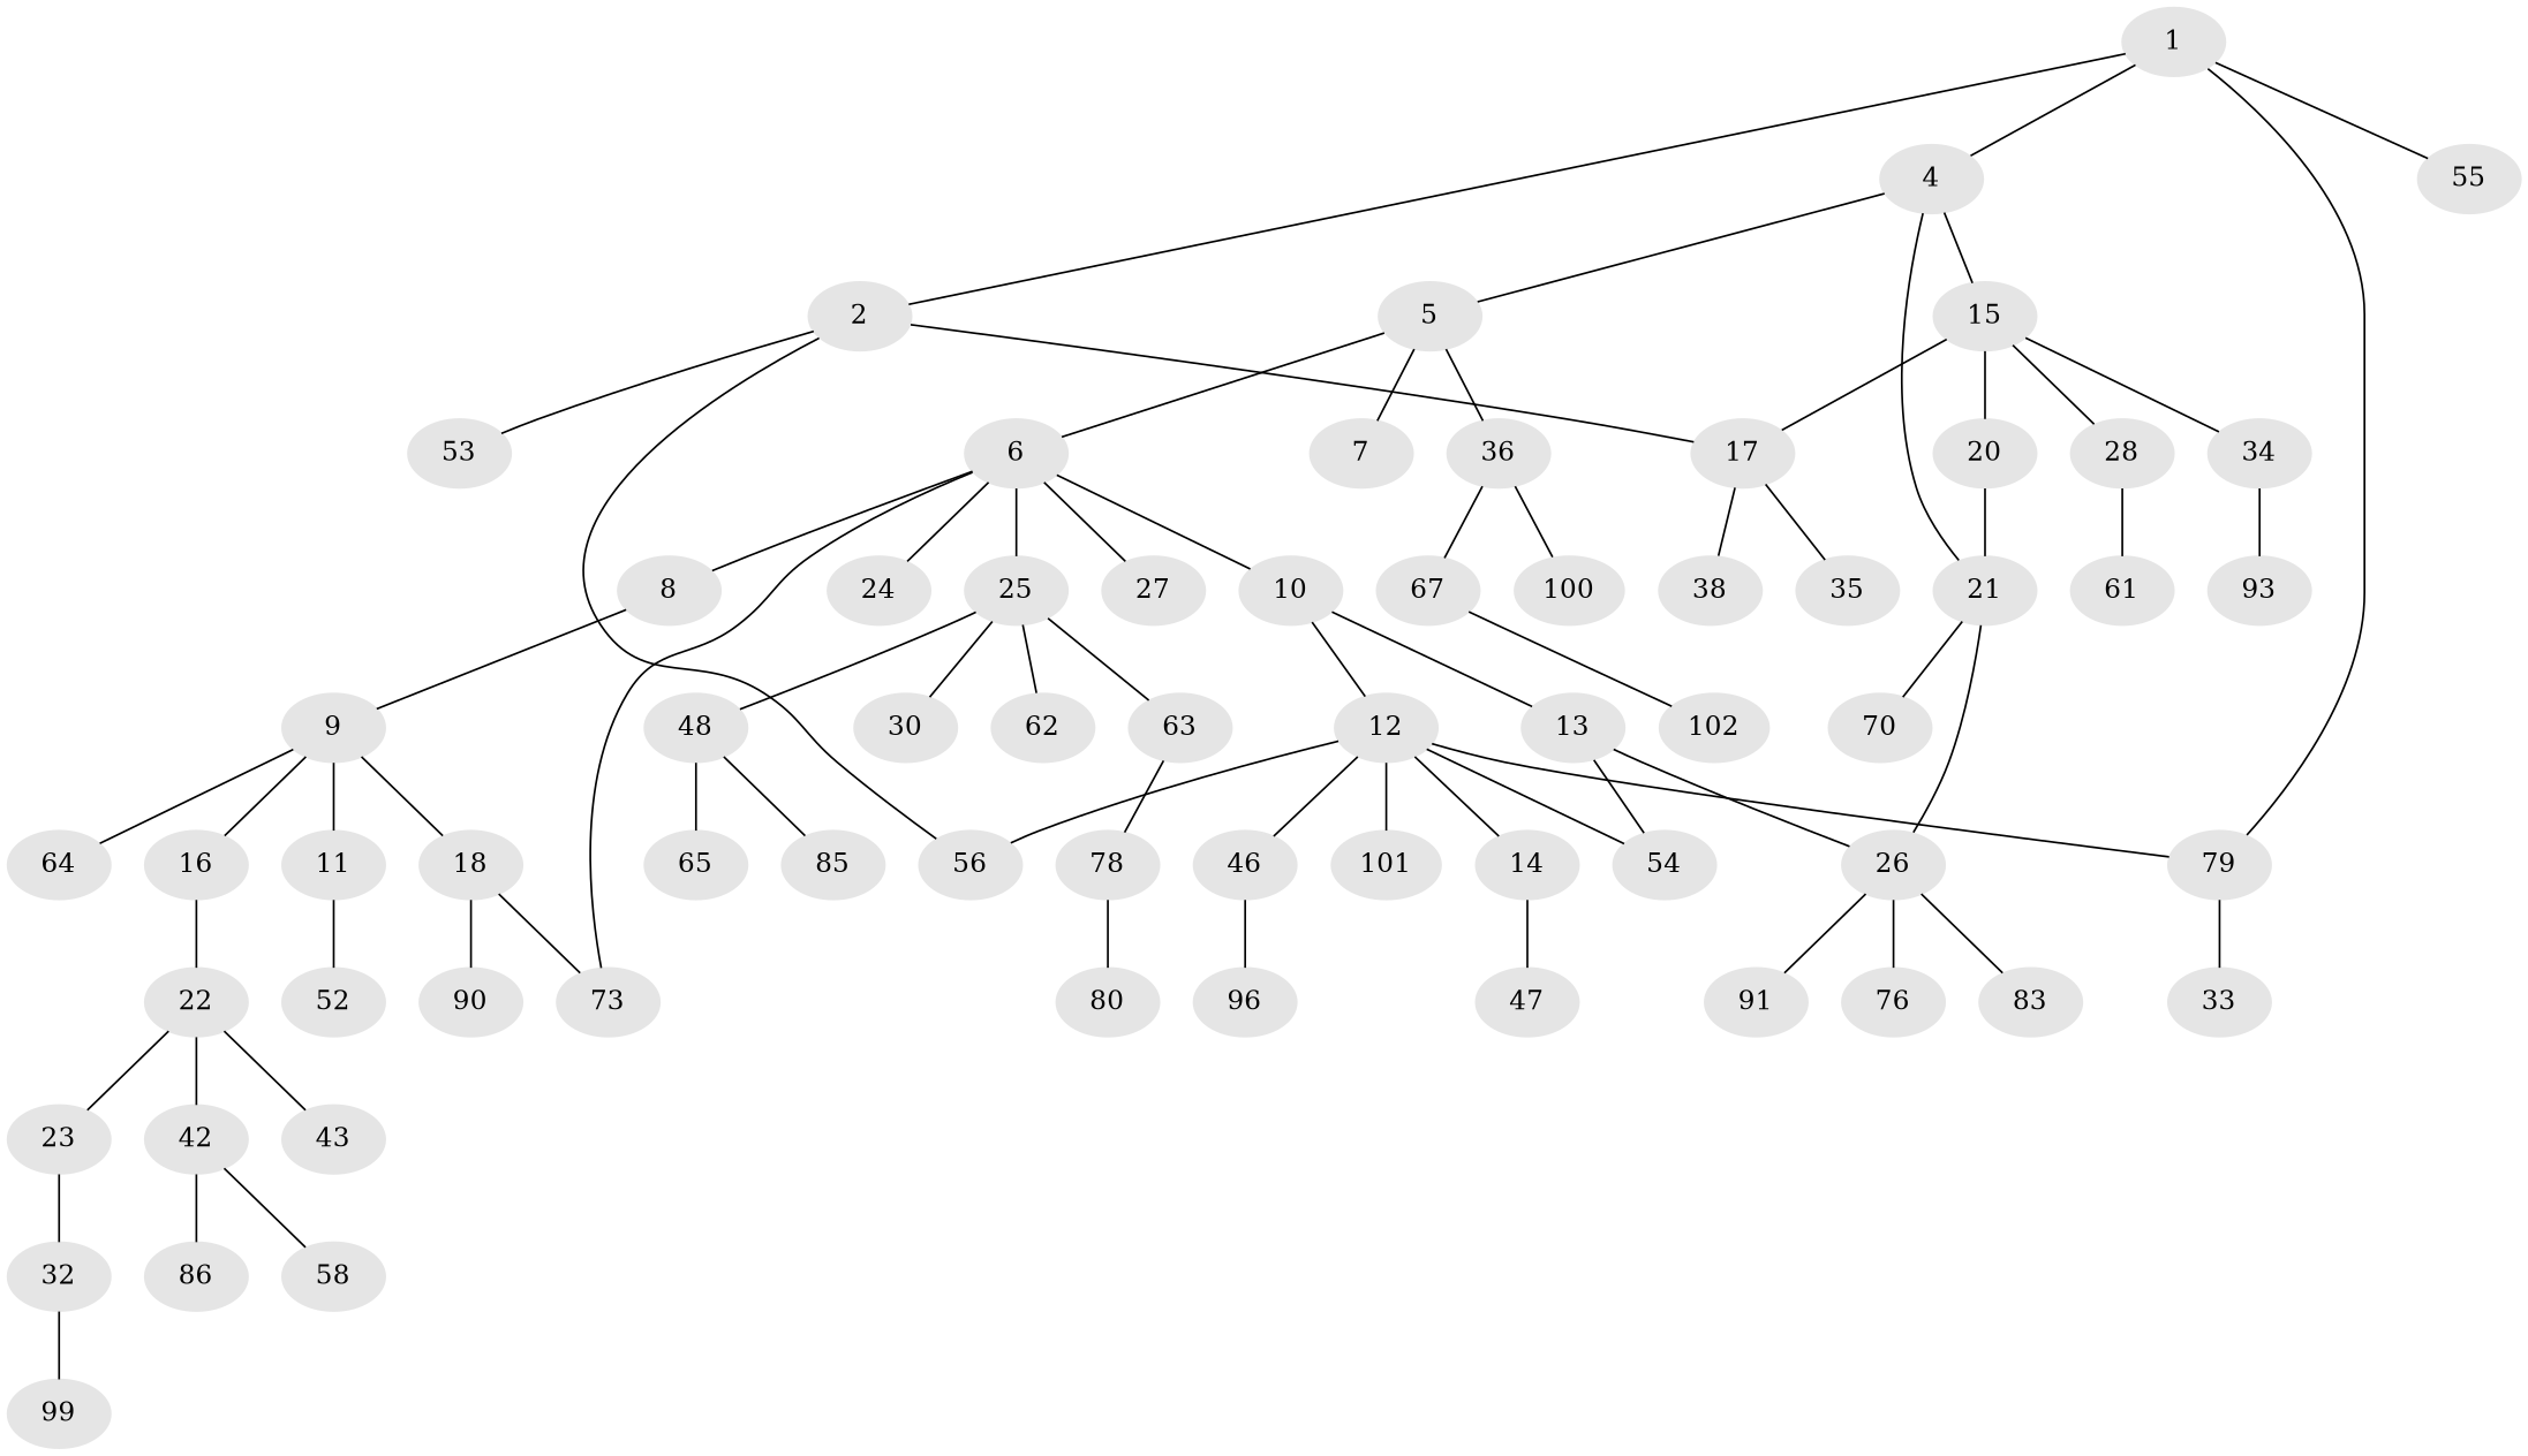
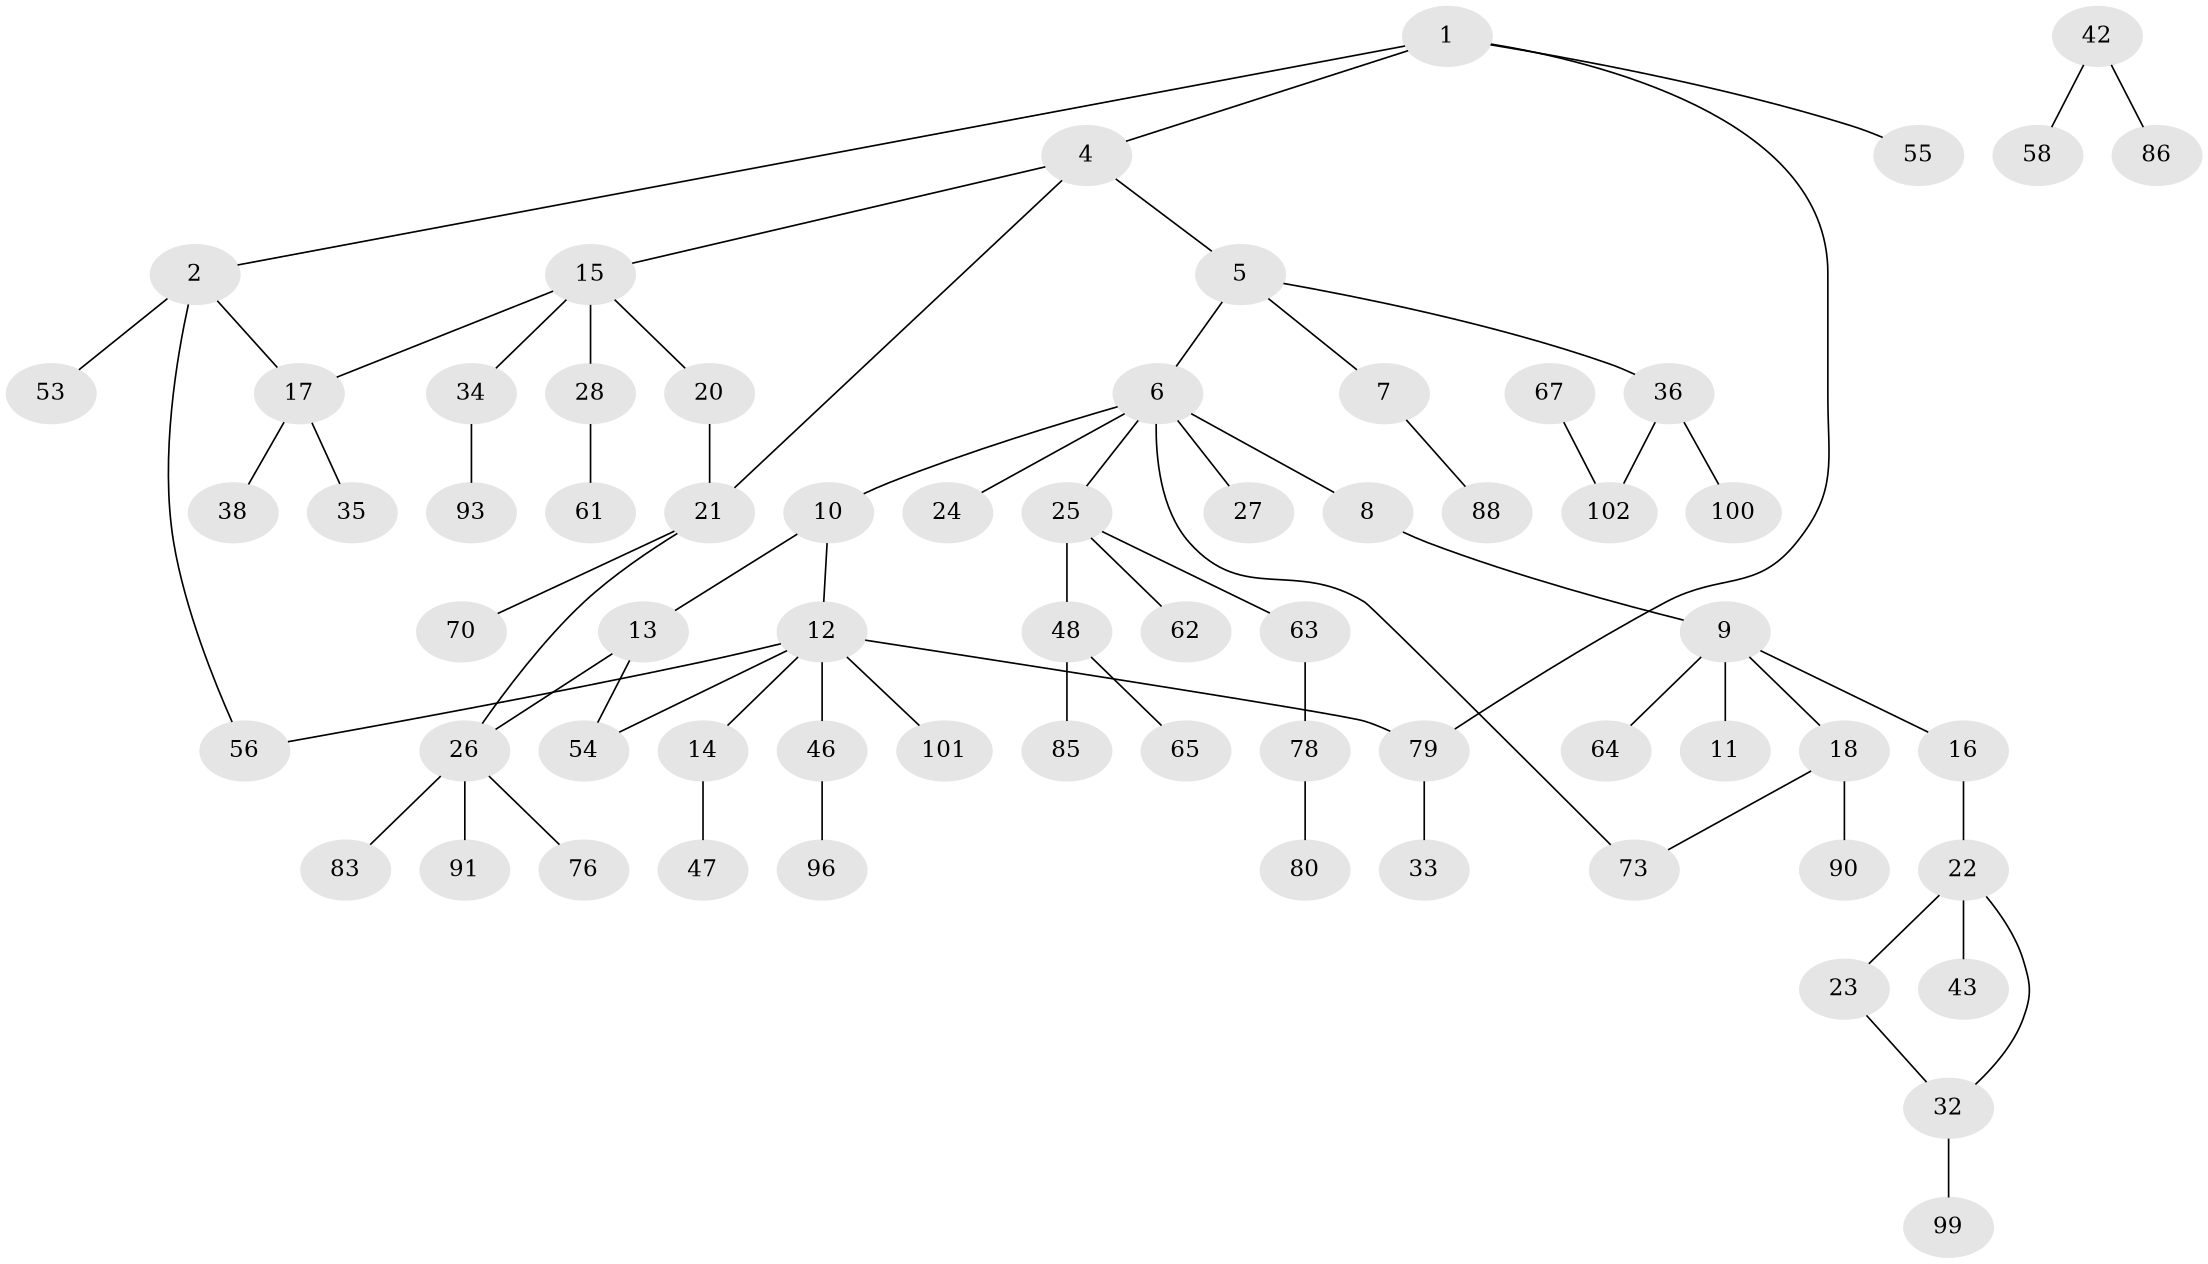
  graph {
    node [color=gray90 style=filled]
    1 [super="+3"]
    2 [super="+92"]
    4 [super="+84"]
    n4 [label=79 super="+37"]
    n5 [label=55 super="+82"]
    17 [super="+66"]
    53
    56
    5
    15 [super="+39"]
    21 [super="+75"]
    33 [super="+49"]
    35 [super="+68"]
    38
    6 [super="+31"]
    7 [super="+44"]
    36 [super="+50"]
    20 [super="+60"]
    28
    34 [super="+69"]
    26 [super="+74"]
    70
    8
    10
    24
    25 [super="+72"]
    27
    73
+   88
    67 [super="+95"]
    100
    9 [super="+41"]
    12 [super="+29"]
    13 [super="+87"]
-   30 [super="+55"]
    48 [super="+94"]
    62
    63 [super="+103"]
    11
    16
    18 [super="+40"]
    64
-   52
    22 [super="+71"]
    90
    14
    46
    54 [super="+77"]
    101
    47 [super="+59"]
    96
    76 [super="+89"]
    83
    91
    61
    93
    23
    42 [super="+45"]
    43
    32 [super="+51"]
    58
    86
    99
    65 [super="+81"]
    85 [super="+98"]
    78 [super="+79"]
    102
    80
    1 -- 2
    1 -- 4
    1 -- n4
    1 -- n5
    2 -- 17
    2 -- 53
    2 -- 56
    4 -- 5
    4 -- 15
    4 -- 21
    n4 -- 33
    17 -- 35
    17 -- 38
    5 -- 6
    5 -- 7
    5 -- 36
    15 -- 17
    15 -- 20
    15 -- 28
    15 -- 34
    21 -- 26
    21 -- 70
    6 -- 8
    6 -- 10
    6 -- 24
    6 -- 25
    6 -- 27
    6 -- 73
-   36 -- 67
+   7 -- 88
+   36 -- 102
    36 -- 100
    20 -- 21
    28 -- 61
    34 -- 93
    26 -- 76
    26 -- 83
    26 -- 91
    8 -- 9
    10 -- 12
    10 -- 13
-   25 -- 30
    25 -- 48
    25 -- 62
    25 -- 63
    67 -- 102
    9 -- 11
    9 -- 16
    9 -- 18
    9 -- 64
    12 -- n4
    12 -- 56
    12 -- 14
    12 -- 46
    12 -- 54
    12 -- 101
    13 -- 26
    13 -- 54
    48 -- 65
    48 -- 85
    63 -- 78
-   11 -- 52
    16 -- 22
    18 -- 73
    18 -- 90
    22 -- 23
-   22 -- 42
+   22 -- 32
    22 -- 43
    14 -- 47
    46 -- 96
    23 -- 32
    42 -- 58
    42 -- 86
    32 -- 99
    78 -- 80
  }
